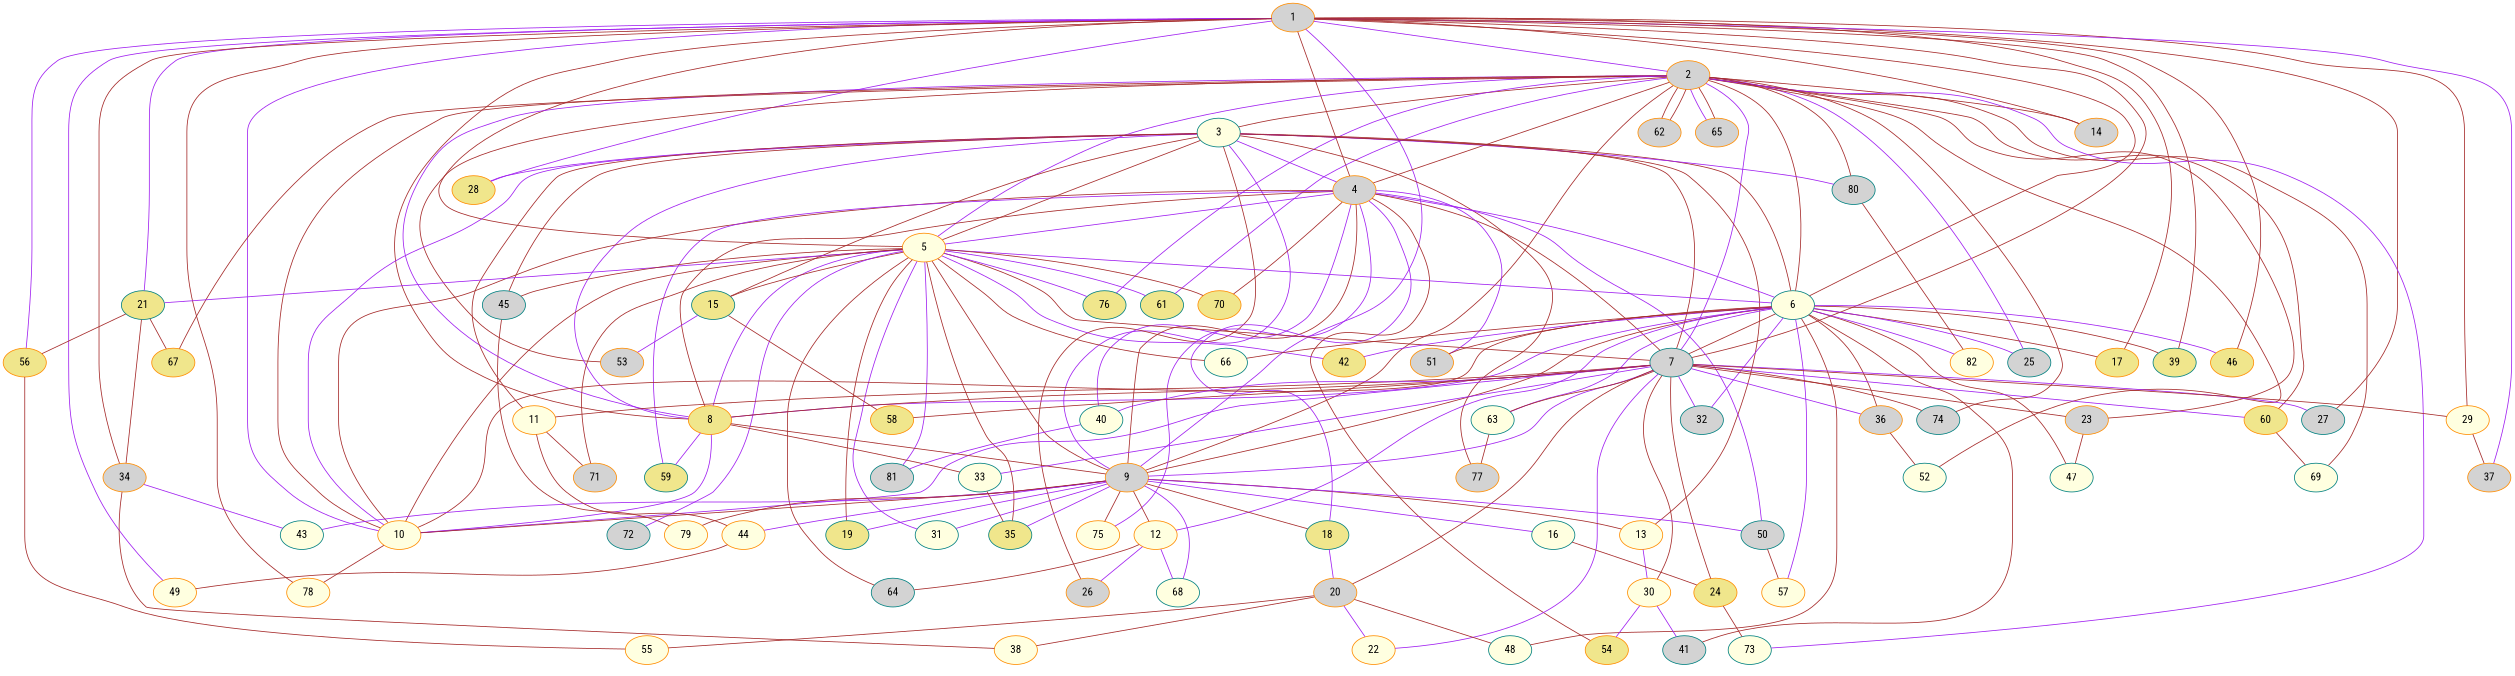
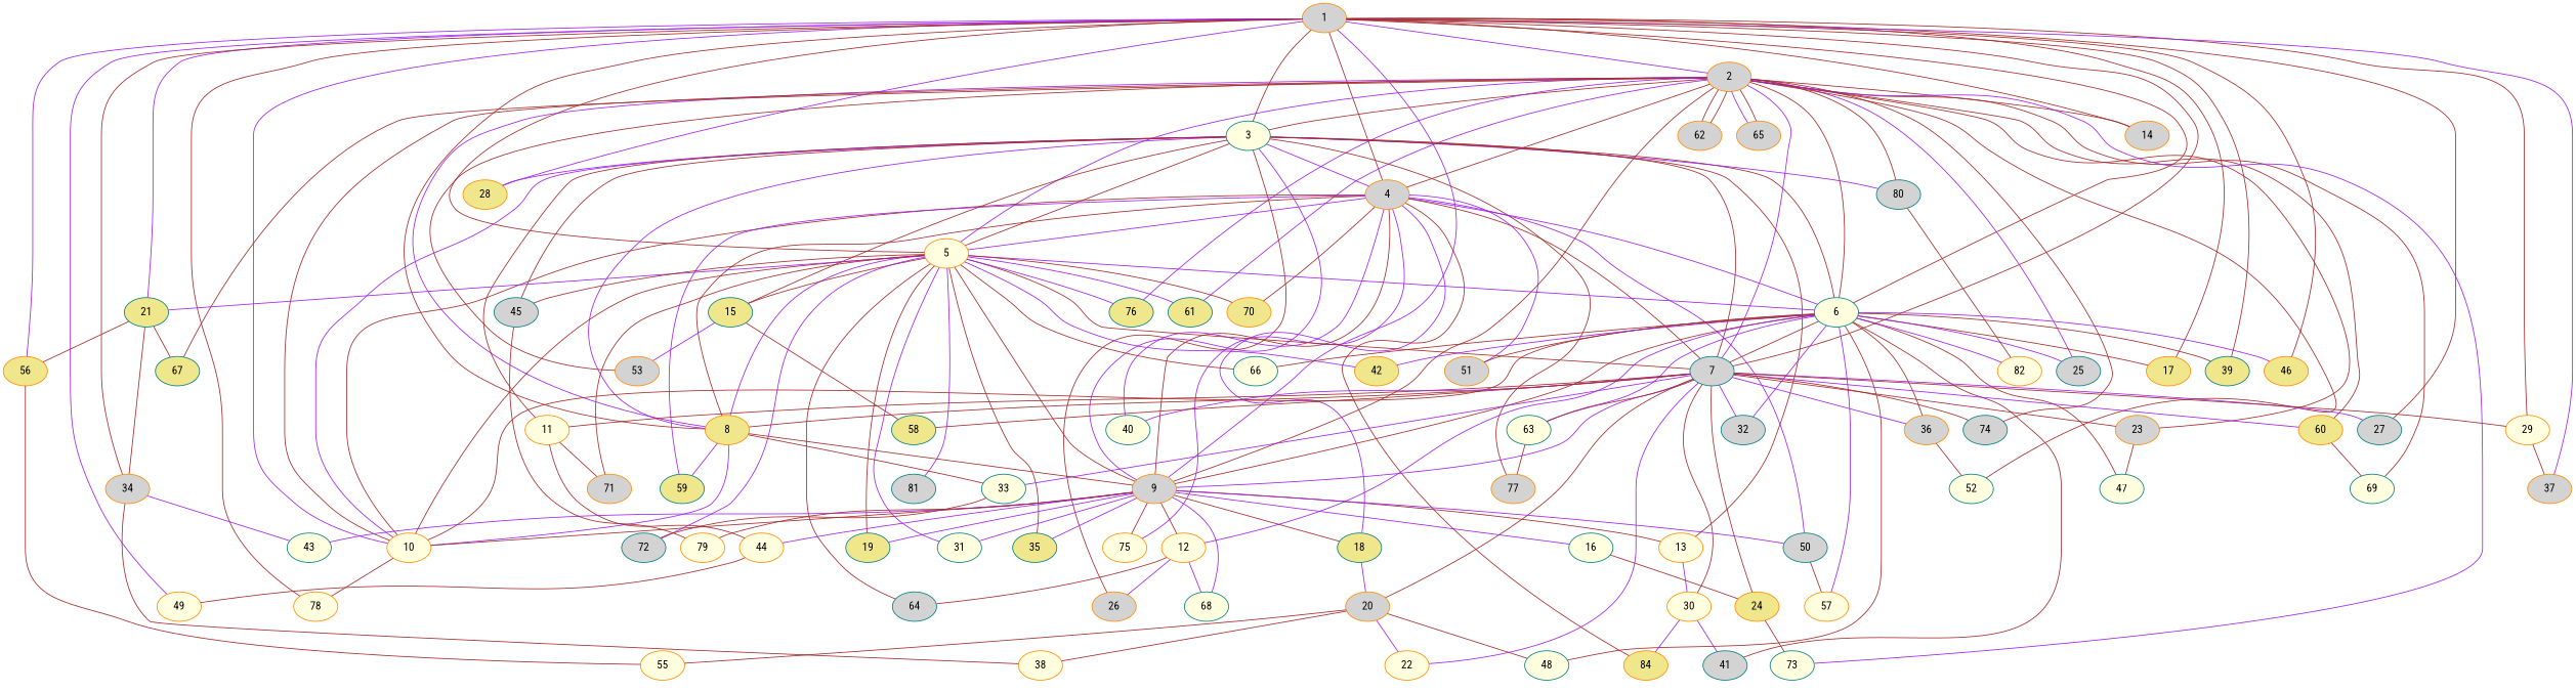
  graph {
    fontname="Roboto Condensed"
    node [color=darkorange fillcolor=lightyellow fontname="Roboto Condensed" style=filled]
    edge [color=brown fontname="Roboto Condensed"]
    1 [fillcolor=lightgrey]
    2 [fillcolor=lightgrey]
    3 [color=teal]
    4 [fillcolor=lightgrey]
    5
    6 [color=teal]
    7 [color=teal fillcolor=lightgrey]
    8 [fillcolor=khaki]
    9 [fillcolor=lightgrey]
    10
    14 [fillcolor=lightgrey]
    17 [fillcolor=khaki]
    21 [color=teal fillcolor=khaki]
    27 [color=teal fillcolor=lightgrey]
    28 [fillcolor=khaki]
    29
    34 [fillcolor=lightgrey]
    37 [fillcolor=lightgrey]
    39 [color=teal fillcolor=khaki]
    46 [fillcolor=khaki]
    49
    56 [fillcolor=khaki]
    78
    23 [fillcolor=lightgrey]
    25 [color=teal fillcolor=lightgrey]
    52 [color=teal]
    53 [fillcolor=lightgrey]
    60 [fillcolor=khaki]
    61 [color=teal fillcolor=khaki]
    62 [fillcolor=lightgrey]
    65 [fillcolor=lightgrey]
-   67 [fillcolor=khaki]
+   67 [color=teal fillcolor=khaki]
    69 [color=teal]
    73 [color=teal]
    74 [color=teal fillcolor=lightgrey]
    76 [color=teal fillcolor=khaki]
    80 [color=teal fillcolor=lightgrey]
    11
    13
    15 [color=teal fillcolor=khaki]
    26 [fillcolor=lightgrey]
    45 [color=teal fillcolor=lightgrey]
    77 [fillcolor=lightgrey]
    18 [color=teal fillcolor=khaki]
    40 [color=teal]
    50 [color=teal fillcolor=lightgrey]
    51 [fillcolor=lightgrey]
-   54 [fillcolor=khaki]
+   54 [fillcolor=khaki label=84]
    59 [color=teal fillcolor=khaki]
    70 [fillcolor=khaki]
    75
    19 [color=teal fillcolor=khaki]
    31 [color=teal]
    35 [color=teal fillcolor=khaki]
    42 [fillcolor=khaki]
    64 [color=teal fillcolor=lightgrey]
    66 [color=teal]
    71 [fillcolor=lightgrey]
    72 [color=teal fillcolor=lightgrey]
    81 [color=teal fillcolor=lightgrey]
    12
    32 [color=teal fillcolor=lightgrey]
    36 [fillcolor=lightgrey]
    41 [color=teal fillcolor=lightgrey]
    47 [color=teal]
    48 [color=teal]
    57
    63 [color=teal]
    82
    20 [fillcolor=lightgrey]
    22
    24 [fillcolor=khaki]
    30
    33 [color=teal]
-   58 [fillcolor=khaki]
+   58 [color=teal fillcolor=khaki]
    16 [color=teal]
    43 [color=teal]
    44
    68 [color=teal]
    79
    38
    55
    1 -- 2 [color=purple]
+   1 -- 3
    1 -- 4
    1 -- 5
    1 -- 6
    1 -- 7
    1 -- 8
    1 -- 9 [color=purple]
    1 -- 10 [color=purple]
    1 -- 14
    1 -- 17
    1 -- 21 [color=purple]
    1 -- 27
    1 -- 28 [color=purple]
    1 -- 29
    1 -- 34
    1 -- 37 [color=purple]
    1 -- 39
    1 -- 46
    1 -- 49 [color=purple]
    1 -- 56 [color=purple]
    1 -- 78
    2 -- 3
    2 -- 4
    2 -- 5 [color=purple]
    2 -- 6
    2 -- 7 [color=purple]
    2 -- 8 [color=purple]
    2 -- 9
    2 -- 10
    2 -- 14
    2 -- 23
    2 -- 25 [color=purple]
    2 -- 52
    2 -- 53
    2 -- 60
    2 -- 61 [color=purple]
    2 -- 62
    2 -- 62
    2 -- 65 [color=purple]
    2 -- 65
    2 -- 67
    2 -- 69
    2 -- 73 [color=purple]
    2 -- 74
    2 -- 76 [color=purple]
    2 -- 80
    3 -- 4 [color=purple]
    3 -- 5
    3 -- 6
    3 -- 7
    3 -- 8 [color=purple]
    3 -- 9 [color=purple]
    3 -- 10 [color=purple]
    3 -- 28 [color=purple]
    3 -- 80 [color=purple]
    3 -- 11
    3 -- 13
    3 -- 15
    3 -- 26
    3 -- 45
    3 -- 77
    4 -- 5 [color=purple]
    4 -- 6 [color=purple]
    4 -- 7
    4 -- 8
    4 -- 9
    4 -- 10
    4 -- 18 [color=purple]
    4 -- 40 [color=purple]
    4 -- 50 [color=purple]
    4 -- 51 [color=purple]
    4 -- 54
    4 -- 59 [color=purple]
    4 -- 70
    4 -- 75 [color=purple]
    5 -- 6 [color=purple]
    5 -- 7
    5 -- 8 [color=purple]
    5 -- 9
    5 -- 10
    5 -- 21 [color=purple]
    5 -- 61 [color=purple]
    5 -- 76 [color=purple]
    5 -- 15
    5 -- 45
    5 -- 70
    5 -- 19
    5 -- 31 [color=purple]
    5 -- 35
    5 -- 42 [color=purple]
    5 -- 64
    5 -- 66
    5 -- 71
    5 -- 72 [color=purple]
    5 -- 81 [color=purple]
    6 -- 7
-   6 -- 8 [color=purple]
    6 -- 9
    6 -- 10
    6 -- 17
    6 -- 39
    6 -- 46 [color=purple]
    6 -- 25 [color=purple]
    6 -- 51
    6 -- 42 [color=purple]
    6 -- 66
    6 -- 12 [color=purple]
    6 -- 32 [color=purple]
    6 -- 36
    6 -- 41
    6 -- 47
    6 -- 48
    6 -- 57 [color=purple]
    6 -- 63 [color=purple]
    6 -- 82 [color=purple]
    7 -- 8
    7 -- 9 [color=purple]
-   7 -- 10 [color=purple]
    7 -- 27 [color=purple]
    7 -- 29
    7 -- 23
    7 -- 60 [color=purple]
    7 -- 74
    7 -- 11
    7 -- 40 [color=purple]
    7 -- 32 [color=purple]
    7 -- 36 [color=purple]
    7 -- 63
    7 -- 20
    7 -- 22 [color=purple]
    7 -- 24
    7 -- 30
    7 -- 33 [color=purple]
    7 -- 58
    8 -- 9
    8 -- 10 [color=purple]
    8 -- 59 [color=purple]
    8 -- 33
    9 -- 10
    9 -- 13
    9 -- 18
    9 -- 50 [color=purple]
    9 -- 75
    9 -- 19 [color=purple]
    9 -- 31 [color=purple]
    9 -- 35 [color=purple]
    9 -- 12
    9 -- 16 [color=purple]
    9 -- 43 [color=purple]
    9 -- 44 [color=purple]
    9 -- 68 [color=purple]
    9 -- 79
    10 -- 78
    21 -- 34
    21 -- 56
    21 -- 67
    29 -- 37
    34 -- 43 [color=purple]
    34 -- 38
    56 -- 55
    23 -- 47
    60 -- 69
    80 -- 82
    11 -- 71
    11 -- 44
    13 -- 30 [color=purple]
    15 -- 53 [color=purple]
    15 -- 58
    45 -- 79
    18 -- 20 [color=purple]
-   40 -- 81 [color=purple]
    50 -- 57
    12 -- 26 [color=purple]
    12 -- 64
    12 -- 68 [color=purple]
    36 -- 52
    63 -- 77
    20 -- 48
    20 -- 22 [color=purple]
    20 -- 38
    20 -- 55
    24 -- 73
    30 -- 54 [color=purple]
    30 -- 41 [color=purple]
-   33 -- 35
+   33 -- 72
    16 -- 24
    44 -- 49
  }
